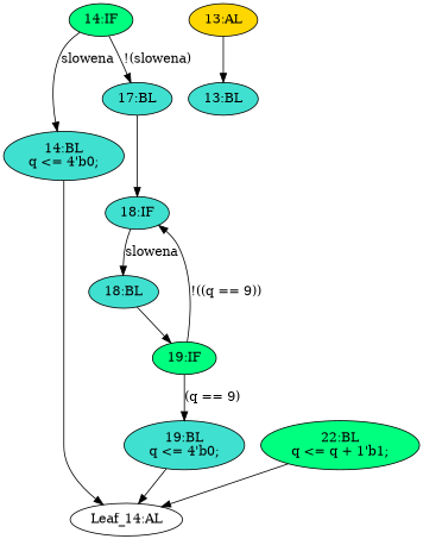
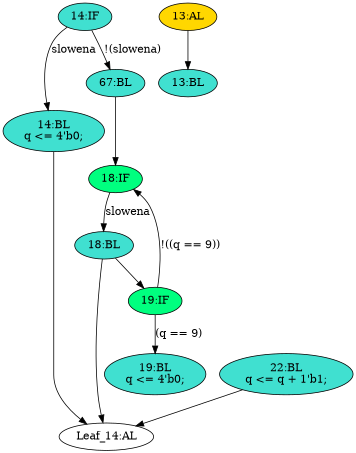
  strict digraph {
    node [fillcolor=turquoise statements="[]" style=filled typ=Block]
    edge [cond="[]" lineno=None]
    n1 [ast="<pyverilog.vparser.ast.Block object at 0x7fd568499810>" label="19:BL\nq <= 4'b0;" statements="[<pyverilog.vparser.ast.NonblockingSubstitution object at 0x7fd5684995d0>]"]
    n2 [def_var="['q']" label="Leaf_14:AL" fillcolor="" statements="" style="" typ=""]
    n3 [ast="<pyverilog.vparser.ast.Block object at 0x7fd568499990>" label="14:BL\nq <= 4'b0;" statements="[<pyverilog.vparser.ast.NonblockingSubstitution object at 0x7fd568499850>]"]
-   n4 [ast="<pyverilog.vparser.ast.Block object at 0x7fd5684999d0>" label="17:BL"]
-   n5 [ast="<pyverilog.vparser.ast.IfStatement object at 0x7fd568499a10>" label="18:IF" typ=IfStatement]
+   n4 [ast="<pyverilog.vparser.ast.Block object at 0x7fd5684999d0>" label="67:BL"]
+   n5 [ast="<pyverilog.vparser.ast.IfStatement object at 0x7fd568499a10>" fillcolor=springgreen label="18:IF" typ=IfStatement]
    n6 [ast="<pyverilog.vparser.ast.Block object at 0x7fd568499ad0>" label="18:BL"]
    n7 [ast="<pyverilog.vparser.ast.IfStatement object at 0x7fd568499b10>" fillcolor=springgreen label="19:IF" typ=IfStatement]
-   n8 [ast="<pyverilog.vparser.ast.Block object at 0x7fd568499b50>" fillcolor=springgreen label="22:BL\nq <= q + 1'b1;" statements="[<pyverilog.vparser.ast.NonblockingSubstitution object at 0x7fd568499b90>]"]
+   n8 [ast="<pyverilog.vparser.ast.Block object at 0x7fd568499b50>" label="22:BL\nq <= q + 1'b1;" statements="[<pyverilog.vparser.ast.NonblockingSubstitution object at 0x7fd568499b90>]"]
    n9 [ast="<pyverilog.vparser.ast.Block object at 0x7fd568499f10>" label="13:BL"]
-   n10 [ast="<pyverilog.vparser.ast.IfStatement object at 0x7fd568499f50>" fillcolor=springgreen label="14:IF" typ=IfStatement]
+   n10 [ast="<pyverilog.vparser.ast.IfStatement object at 0x7fd568499f50>" label="14:IF" typ=IfStatement]
    n11 [ast="<pyverilog.vparser.ast.Always object at 0x7fd5684b0050>" clk_sens=True fillcolor=gold label="13:AL" sens="['clk']" typ=Always use_var="['reset', 'q', 'slowena']"]
-   n1 -> n2
+   n6 -> n2
    n3 -> n2
    n4 -> n5
    n5 -> n6 [cond="['slowena']" label=slowena lineno=18]
    n6 -> n7
    n7 -> n1 [cond="['q']" label="(q == 9)" lineno=19]
    n7 -> n5 [cond="['q']" label="!((q == 9))" lineno=19]
    n8 -> n2
    n10 -> n3 [cond="['reset']" label=slowena lineno=14]
    n10 -> n4 [cond="['reset']" label="!(slowena)" lineno=14]
    n11 -> n9
  }
